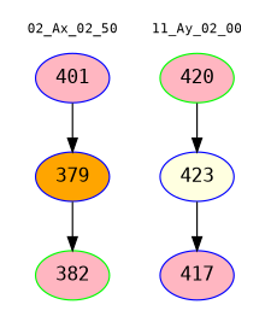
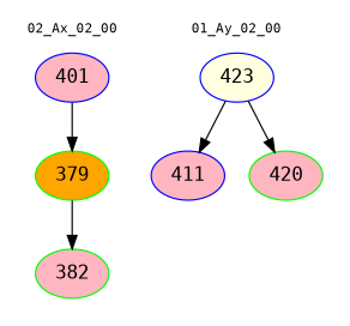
  digraph {
    fontname="DejaVu Sans Mono"
    node [color=blue fillcolor=lightpink fontname="DejaVu Sans Mono" style=filled]
    edge [color=black fontname="DejaVu Sans Mono"]
-   n1 [fillcolor=orange label=379]
+   n1 [color=green fillcolor=orange label=379]
    n2 [label=401]
    n3 [color=green label=382]
    n4 [fillcolor=lightyellow label=423]
-   n5 [label=417]
+   n5 [label=411]
    n6 [color=green label=420]
    subgraph cluster_1 {
      color=white
      fontsize=10
-     label="02_Ax_02_50"
+     label="02_Ax_02_00"
      n1
      n2
      n3
    }
    subgraph cluster_2 {
      color=white
      fontsize=10
-     label="11_Ay_02_00"
+     label="01_Ay_02_00"
      n4
      n5
      n6
    }
    n1 -> n3
    n2 -> n1
    n4 -> n5
-   n6 -> n4
+   n4 -> n6
  }
